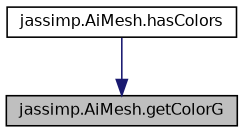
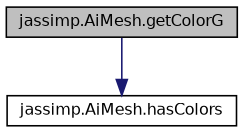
  digraph {
    rankdir=TB
    node [color=black fontname=Helvetica fontsize=10 shape=record style=filled]
    n1 [fillcolor=grey75 fontcolor=black height=0.2 label="jassimp.AiMesh.getColorG" width=0.4]
    n2 [fillcolor=white height=0.2 label="jassimp.AiMesh.hasColors" width=0.4]
-   n2 -> n1 [color=midnightblue fontname=Helvetica fontsize=10 labelfontname=Helvetica labelfontsize=10 style=solid]
+   n1 -> n2 [color=midnightblue fontname=Helvetica fontsize=10 labelfontname=Helvetica labelfontsize=10 style=solid]
  }
